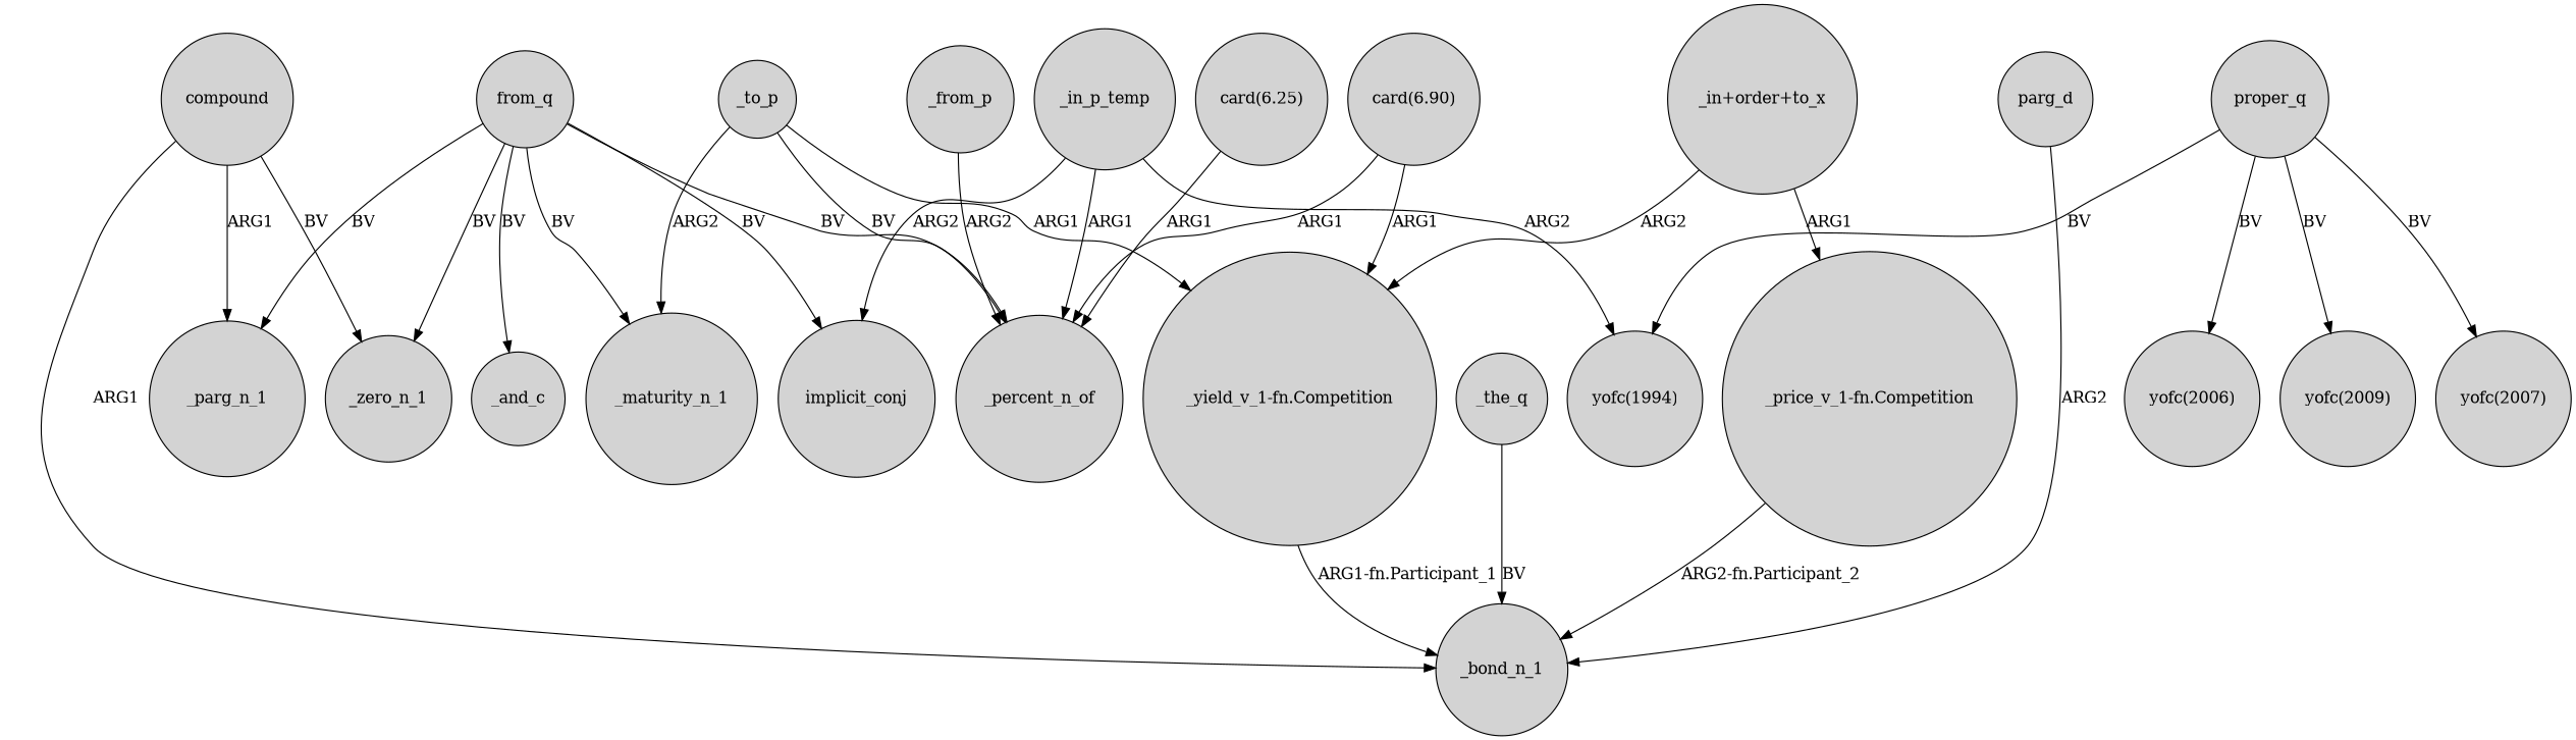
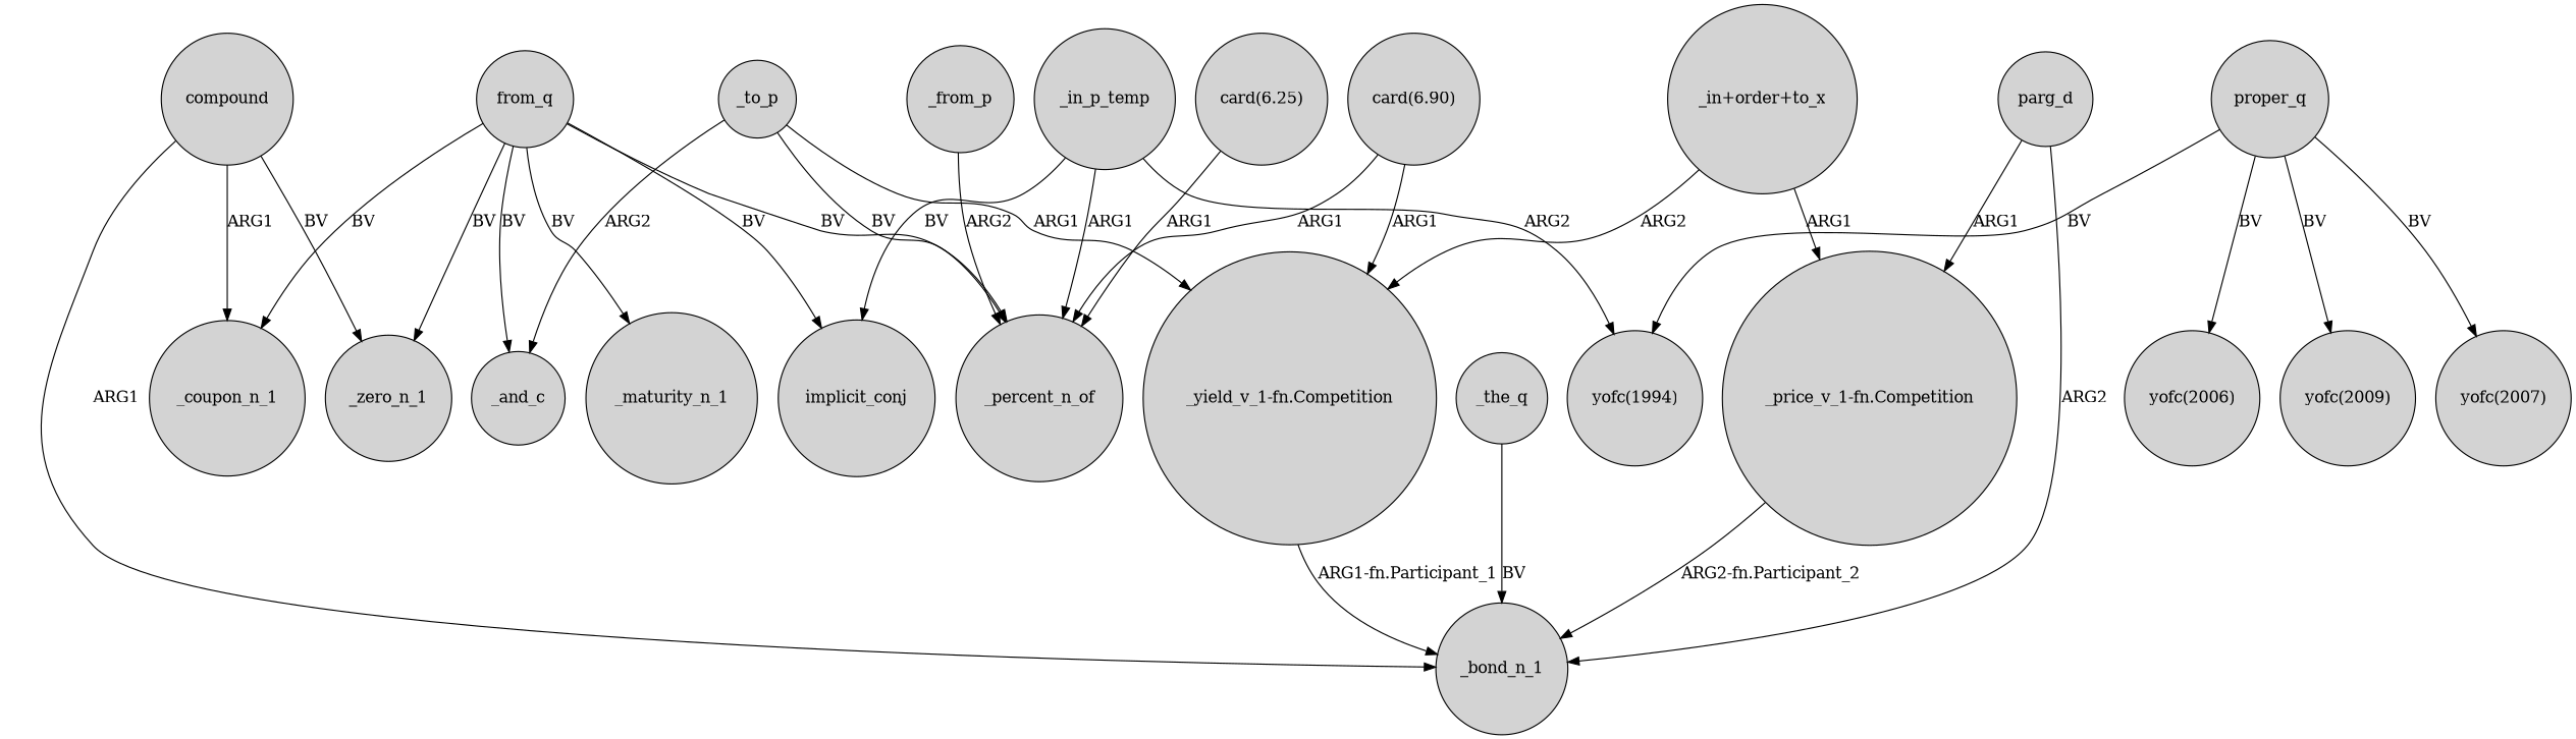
  digraph {
    node [shape=circle style=filled]
    compound
-   _coupon_n_1 [label=_parg_n_1]
+   _coupon_n_1
    _bond_n_1
    _zero_n_1
    parg_d
    "_price_v_1-fn.Competition"
    _in_p_temp
    implicit_conj
    _percent_n_of
    "yofc(1994)"
    _to_p
    "_yield_v_1-fn.Competition"
    _maturity_n_1
    n14 [label=from_q]
    _and_c
    "card(6.90)"
    "card(6.25)"
    "_in+order+to_x"
    _from_p
    proper_q
    "yofc(2006)"
    "yofc(2009)"
    "yofc(2007)"
    _the_q
    compound -> _coupon_n_1 [label=ARG1]
    compound -> _bond_n_1 [label=ARG1]
    compound -> _zero_n_1 [label=BV]
    parg_d -> _bond_n_1 [label=ARG2]
+   parg_d -> "_price_v_1-fn.Competition" [label=ARG1]
    "_price_v_1-fn.Competition" -> _bond_n_1 [label="ARG2-fn.Participant_2"]
-   _in_p_temp -> implicit_conj [label=ARG2]
+   _in_p_temp -> implicit_conj [label=BV]
    _in_p_temp -> _percent_n_of [label=ARG1]
    _in_p_temp -> "yofc(1994)" [label=ARG2]
    _to_p -> _percent_n_of [label=BV]
    _to_p -> "_yield_v_1-fn.Competition" [label=ARG1]
-   _to_p -> _maturity_n_1 [label=ARG2]
+   _to_p -> _and_c [label=ARG2]
    "_yield_v_1-fn.Competition" -> _bond_n_1 [label="ARG1-fn.Participant_1"]
    n14 -> _coupon_n_1 [label=BV]
    n14 -> _zero_n_1 [label=BV]
    n14 -> implicit_conj [label=BV]
    n14 -> _percent_n_of [label=BV]
    n14 -> _maturity_n_1 [label=BV]
    n14 -> _and_c [label=BV]
    "card(6.90)" -> _percent_n_of [label=ARG1]
    "card(6.90)" -> "_yield_v_1-fn.Competition" [label=ARG1]
    "card(6.25)" -> _percent_n_of [label=ARG1]
    "_in+order+to_x" -> "_price_v_1-fn.Competition" [label=ARG1]
    "_in+order+to_x" -> "_yield_v_1-fn.Competition" [label=ARG2]
    _from_p -> _percent_n_of [label=ARG2]
    proper_q -> "yofc(1994)" [label=BV]
    proper_q -> "yofc(2006)" [label=BV]
    proper_q -> "yofc(2009)" [label=BV]
    proper_q -> "yofc(2007)" [label=BV]
    _the_q -> _bond_n_1 [label=BV]
  }
